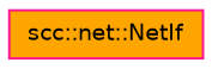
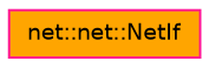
  digraph {
    rankdir=LR
-   n1 [color=deeppink fillcolor=orange fontname=Helvetica fontsize=10 height=0.2 label="scc::net::NetIf" shape=record style=filled width=0.4]
+   n1 [color=deeppink fillcolor=orange fontname=Helvetica fontsize=10 height=0.2 label="net::net::NetIf" shape=record style=filled width=0.4]
  }
